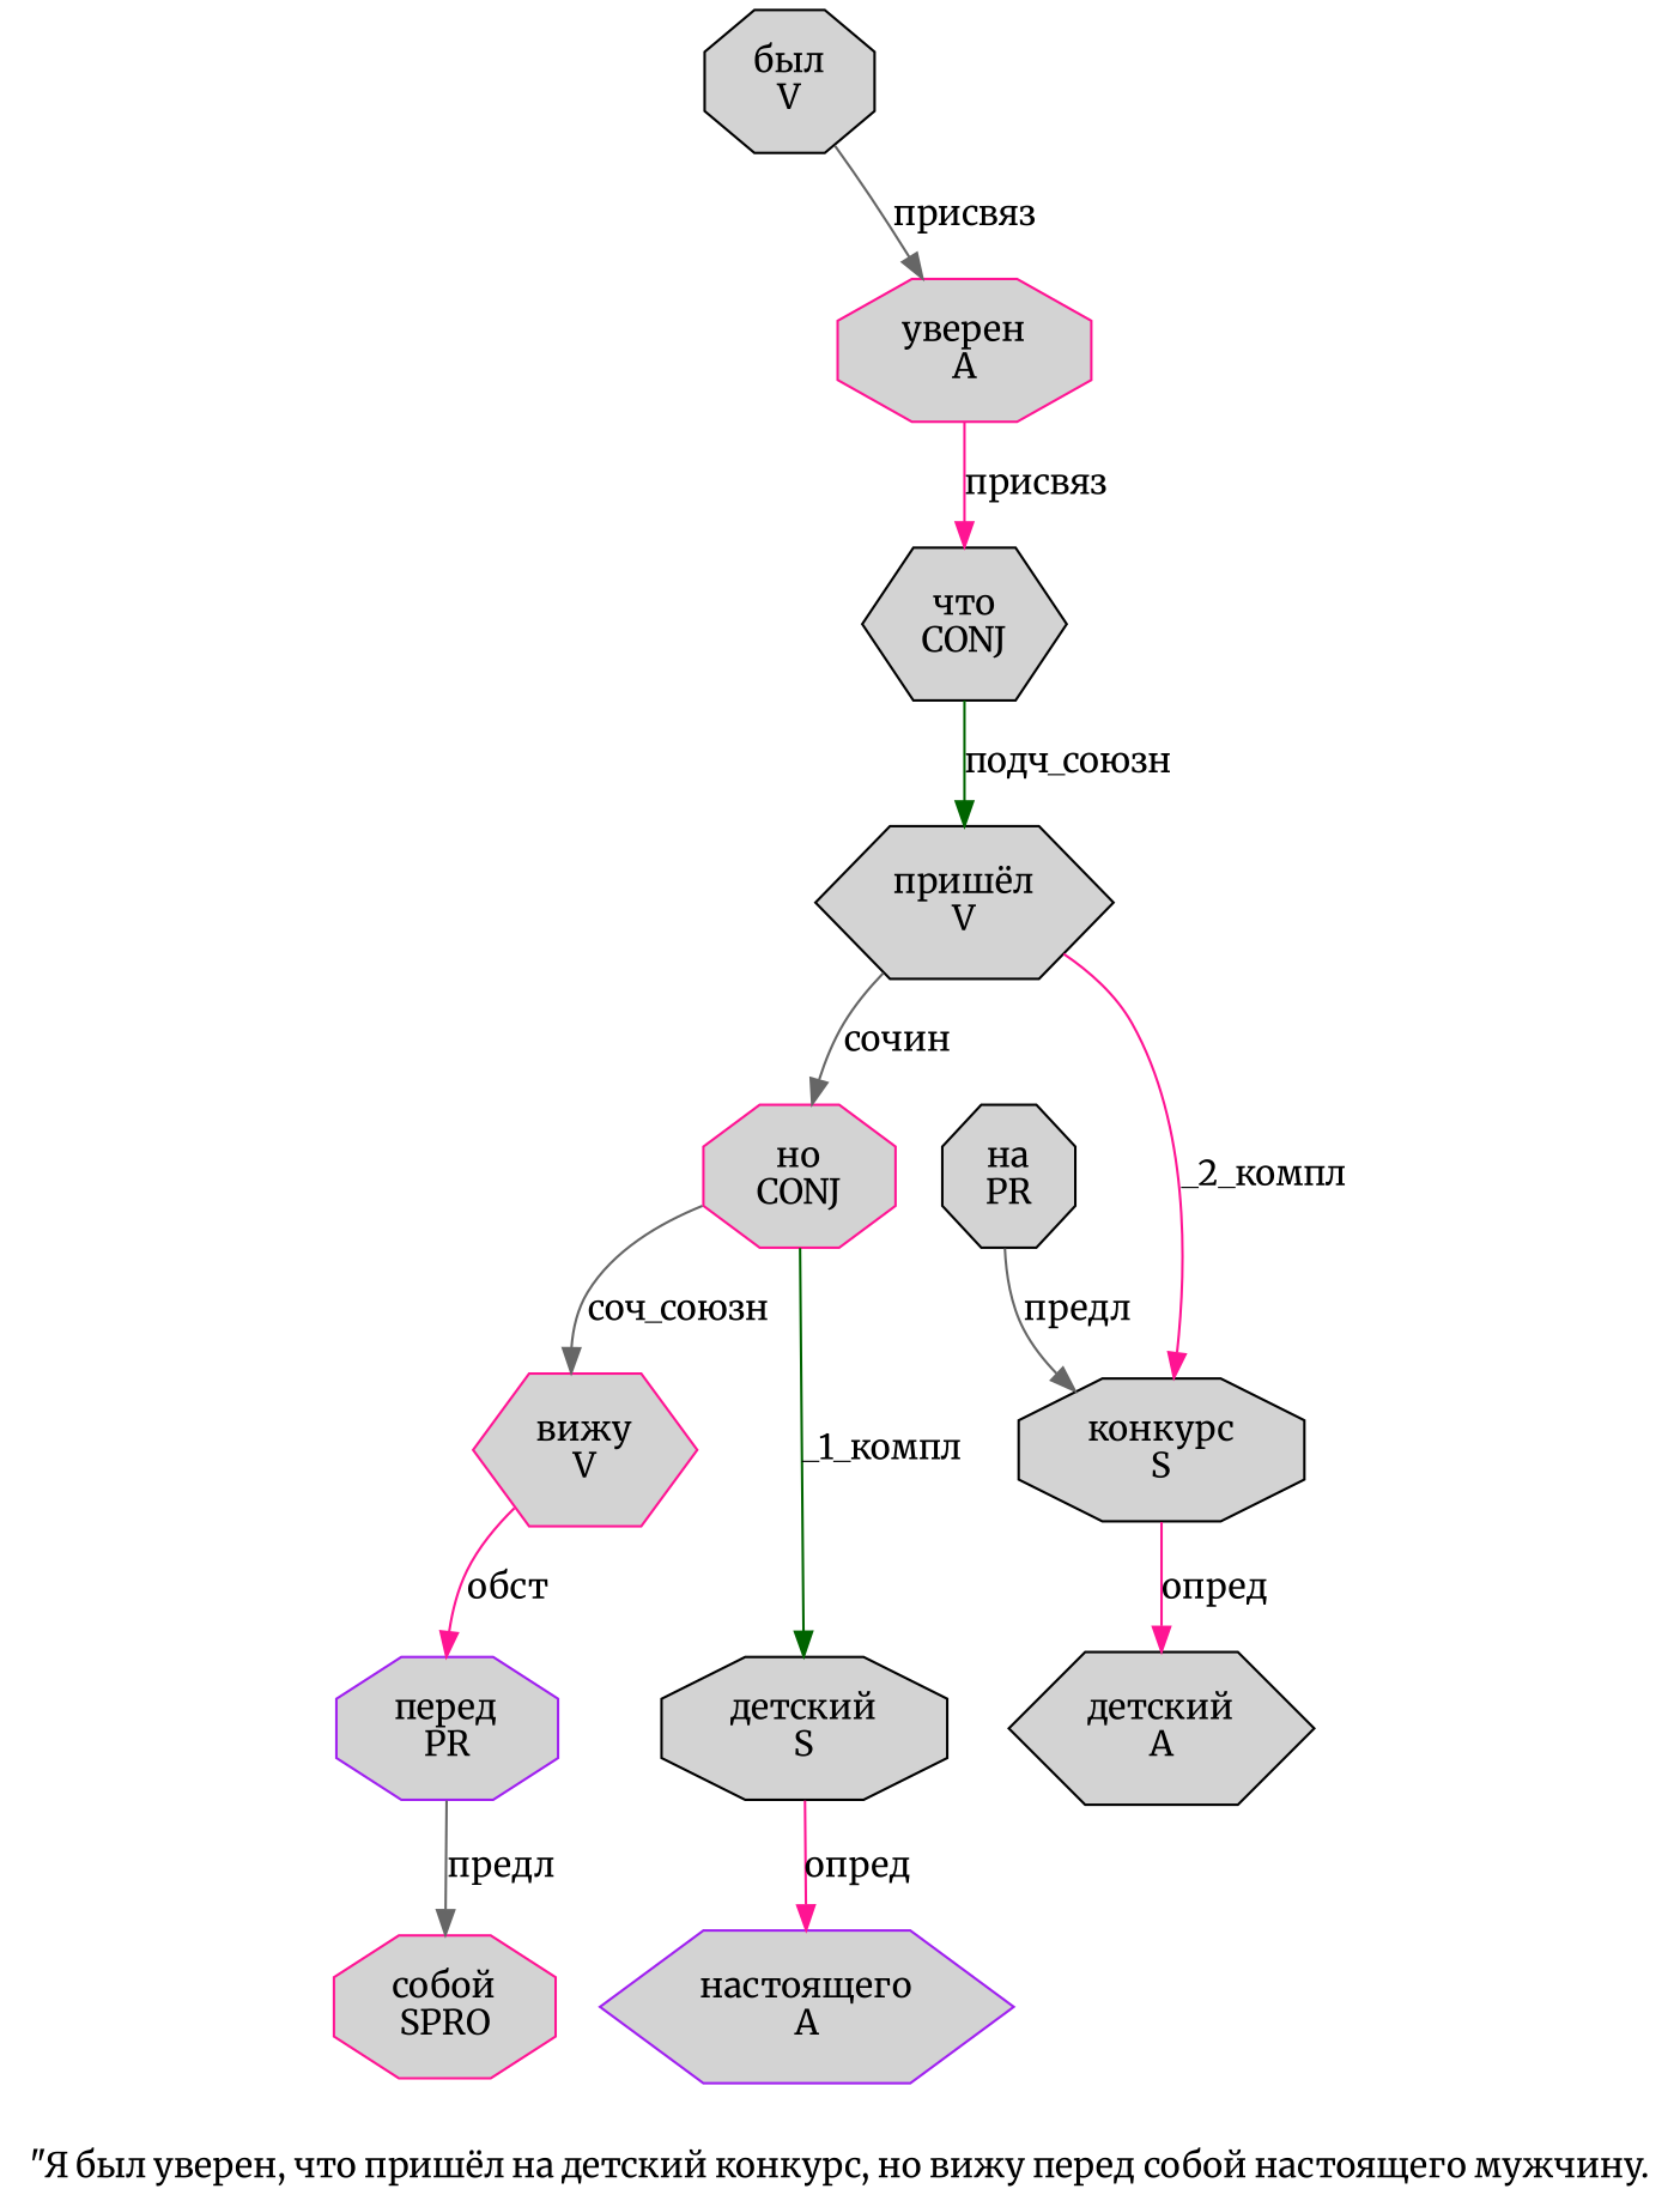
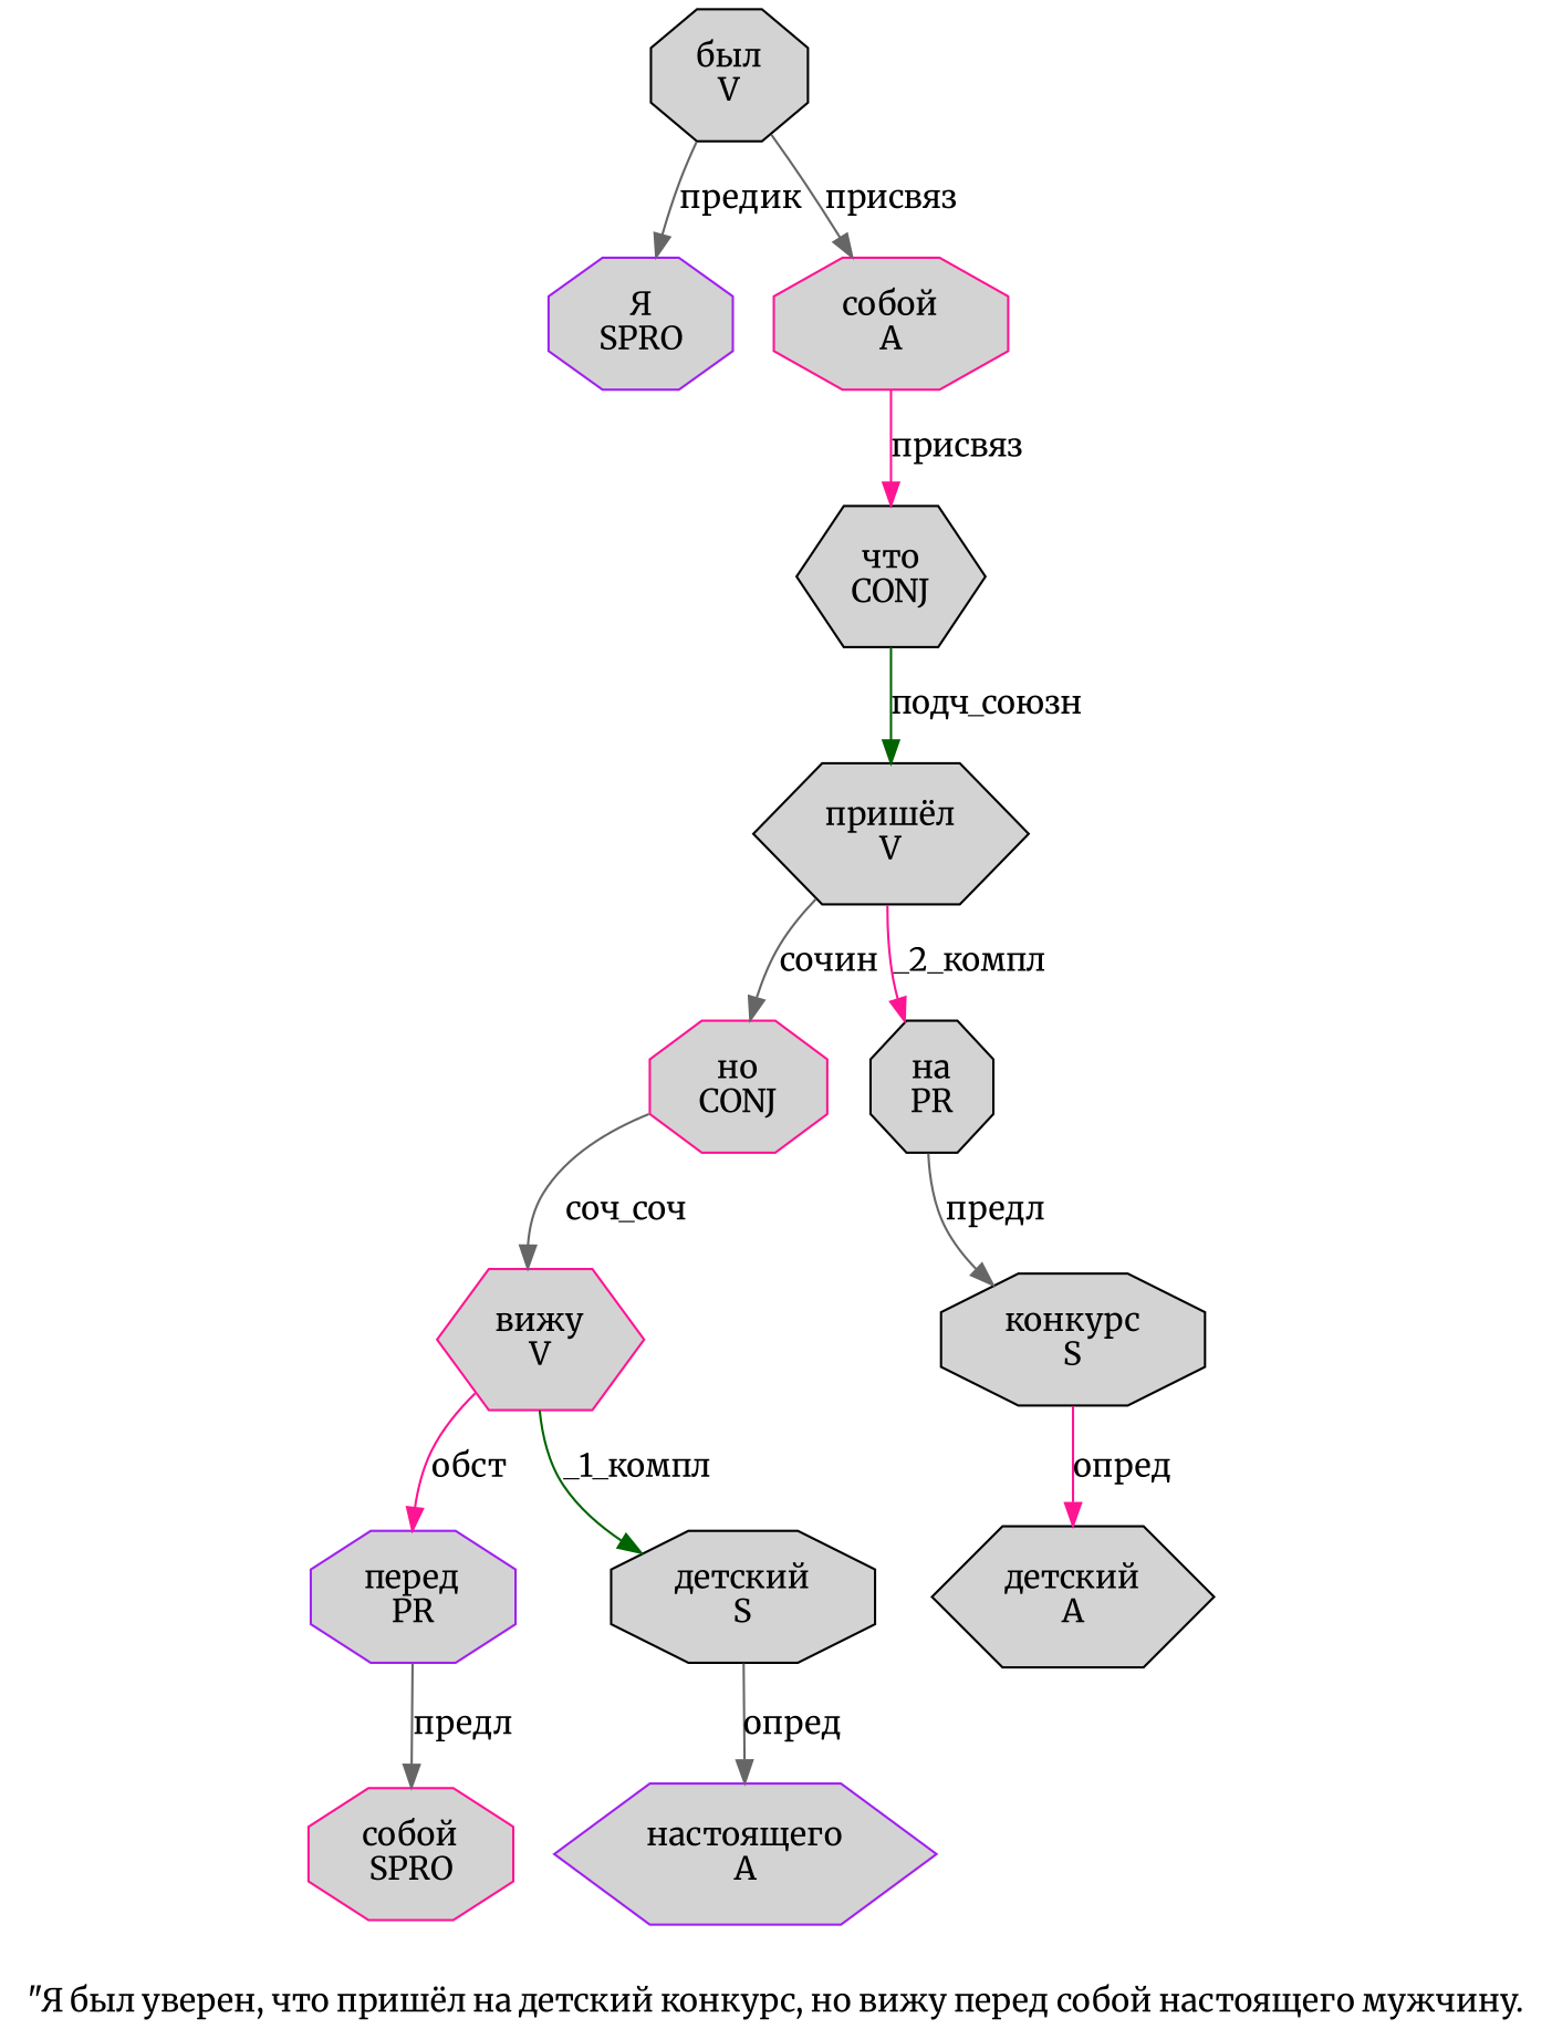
  digraph {
    fontname=Merriweather
    label="\"Я был уверен, что пришёл на детский конкурс, но вижу перед собой настоящего мужчину."
    node [color=black fillcolor=lightgray fontname=Merriweather penwidth=1 shape=octagon style=filled]
    edge [color=gray40 fontname=Merriweather]
+   n1 [color=purple label="Я\nSPRO"]
    n2 [label="был\nV"]
-   n3 [color=deeppink label="уверен\nA"]
+   n3 [color=deeppink label="собой\nA"]
    n4 [label="что\nCONJ" shape=hexagon]
    n5 [label="пришёл\nV" shape=hexagon]
    n6 [label="на\nPR"]
    n7 [color=deeppink label="но\nCONJ"]
    n8 [label="конкурс\nS"]
    n9 [color=deeppink label="вижу\nV" shape=hexagon]
    n10 [label="детский\nA" shape=hexagon]
    n11 [color=purple label="перед\nPR"]
    n12 [label="детский\nS"]
    n13 [color=deeppink label="собой\nSPRO"]
    n14 [color=purple label="настоящего\nA" shape=hexagon]
+   n2 -> n1 [label="предик"]
    n2 -> n3 [label="присвяз"]
    n3 -> n4 [color=deeppink label="присвяз"]
    n4 -> n5 [color=darkgreen label="подч_союзн"]
-   n5 -> n8 [color=deeppink label="_2_компл"]
+   n5 -> n6 [color=deeppink label="_2_компл"]
    n5 -> n7 [label="сочин"]
    n6 -> n8 [label="предл"]
-   n7 -> n9 [label="соч_союзн"]
+   n7 -> n9 [label="соч_соч"]
    n8 -> n10 [color=deeppink label="опред"]
    n9 -> n11 [color=deeppink label="обст"]
-   n7 -> n12 [color=darkgreen label="_1_компл"]
+   n9 -> n12 [color=darkgreen label="_1_компл"]
    n11 -> n13 [label="предл"]
-   n12 -> n14 [color=deeppink label="опред"]
+   n12 -> n14 [label="опред"]
  }
